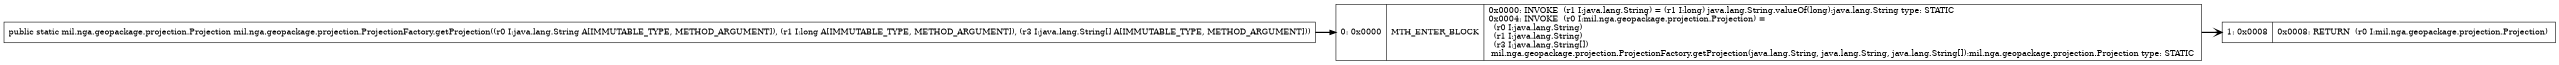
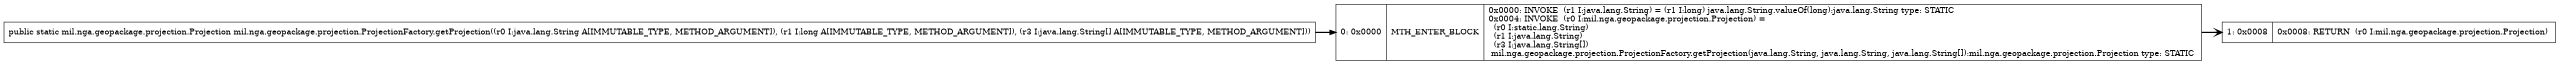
  digraph {
    rankdir=LR
    node [shape=record]
    edge [style=bold]
-   n1 [label="{0\:\ 0x0000|MTH_ENTER_BLOCK\l|0x0000: INVOKE  (r1 I:java.lang.String) = (r1 I:long) java.lang.String.valueOf(long):java.lang.String type: STATIC \l0x0004: INVOKE  (r0 I:mil.nga.geopackage.projection.Projection) = \l  (r0 I:java.lang.String)\l  (r1 I:java.lang.String)\l  (r3 I:java.lang.String[])\l mil.nga.geopackage.projection.ProjectionFactory.getProjection(java.lang.String, java.lang.String, java.lang.String[]):mil.nga.geopackage.projection.Projection type: STATIC \l}"]
+   n1 [label="{0\:\ 0x0000|MTH_ENTER_BLOCK\l|0x0000: INVOKE  (r1 I:java.lang.String) = (r1 I:long) java.lang.String.valueOf(long):java.lang.String type: STATIC \l0x0004: INVOKE  (r0 I:mil.nga.geopackage.projection.Projection) = \l  (r0 I:static.lang.String)\l  (r1 I:java.lang.String)\l  (r3 I:java.lang.String[])\l mil.nga.geopackage.projection.ProjectionFactory.getProjection(java.lang.String, java.lang.String, java.lang.String[]):mil.nga.geopackage.projection.Projection type: STATIC \l}"]
    n2 [label="{1\:\ 0x0008|0x0008: RETURN  (r0 I:mil.nga.geopackage.projection.Projection) \l}"]
    n3 [label="{public static mil.nga.geopackage.projection.Projection mil.nga.geopackage.projection.ProjectionFactory.getProjection((r0 I:java.lang.String A[IMMUTABLE_TYPE, METHOD_ARGUMENT]), (r1 I:long A[IMMUTABLE_TYPE, METHOD_ARGUMENT]), (r3 I:java.lang.String[] A[IMMUTABLE_TYPE, METHOD_ARGUMENT])) }"]
    n1 -> n2 [arrowhead=vee]
    n3 -> n1 [arrowhead=normal]
  }
